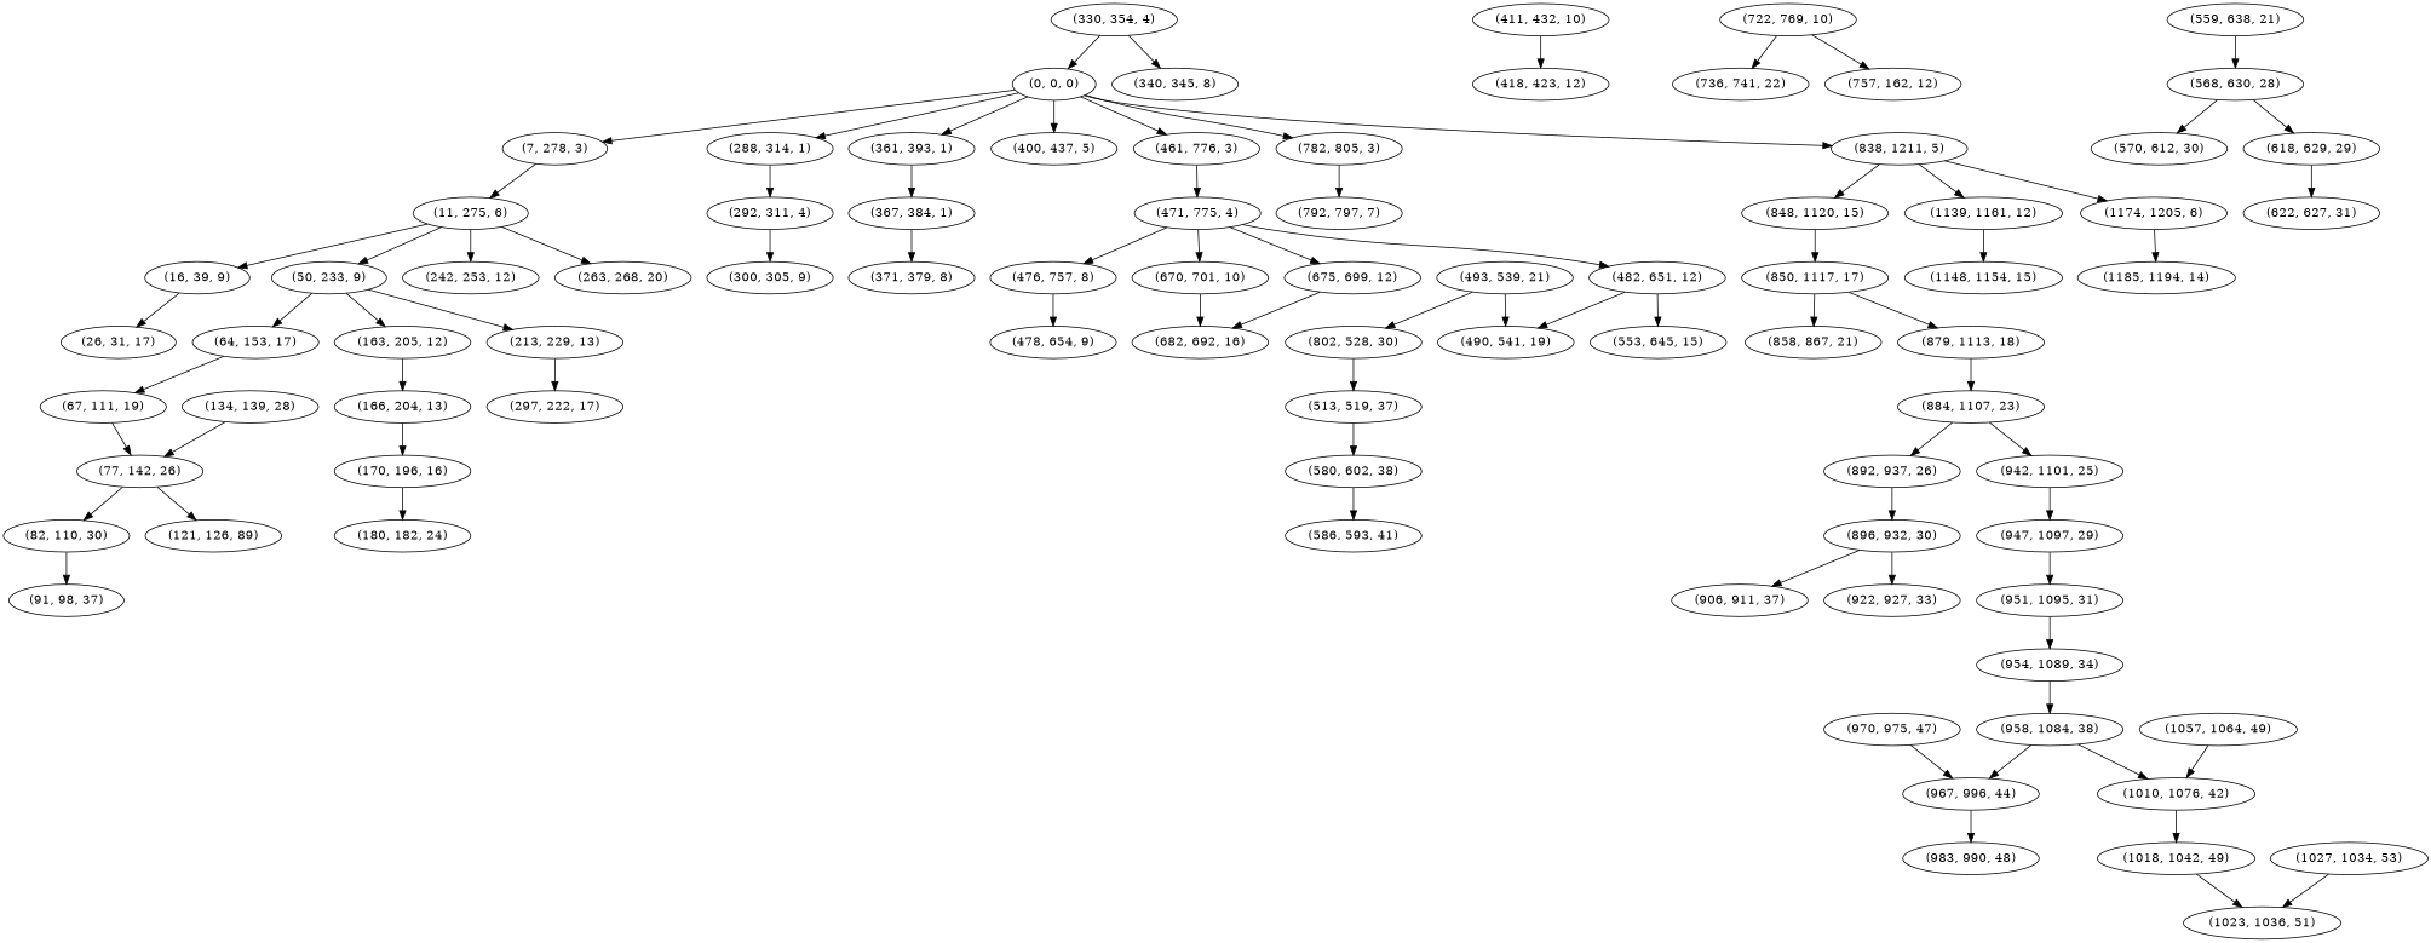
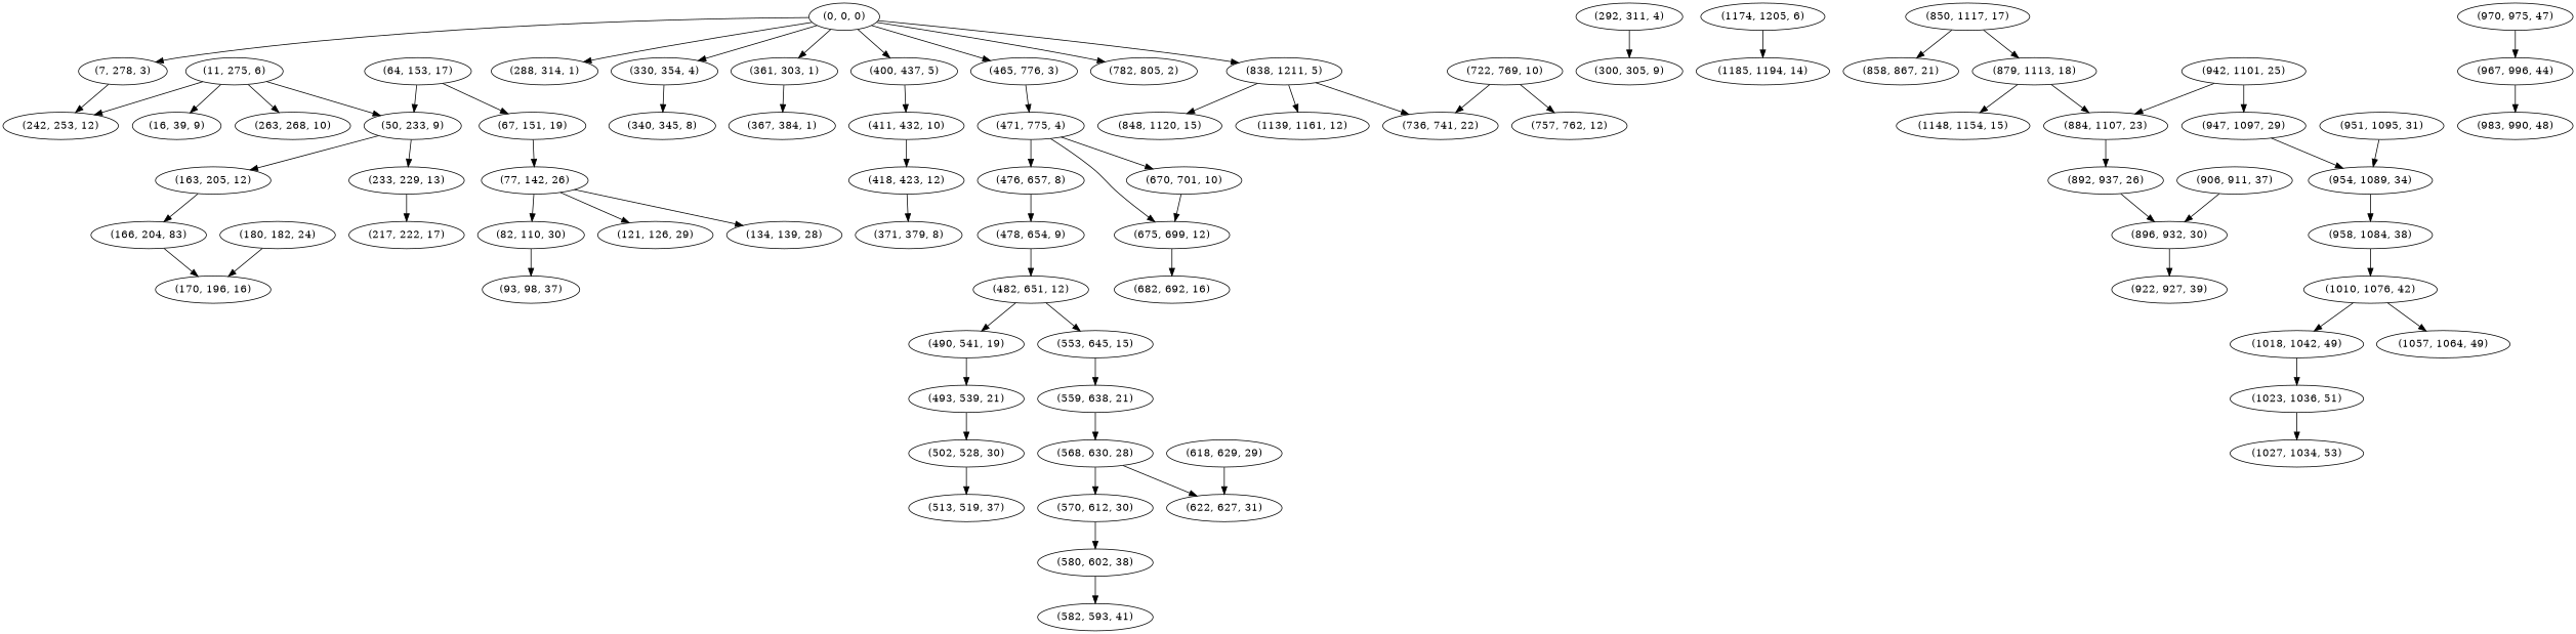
  digraph {
    "(0, 0, 0)"
    "(7, 278, 3)"
    "(288, 314, 1)"
    "(330, 354, 4)"
-   "(361, 393, 1)"
+   "(361, 393, 1)" [label="(361, 303, 1)"]
    "(400, 437, 5)"
-   "(465, 776, 3)" [label="(461, 776, 3)"]
-   "(782, 805, 3)"
+   "(465, 776, 3)"
+   "(782, 805, 3)" [label="(782, 805, 2)"]
    "(838, 1211, 5)"
    "(11, 275, 6)"
    "(292, 311, 4)"
    "(340, 345, 8)"
    n13 [label="(367, 384, 1)"]
    "(411, 432, 10)"
    "(471, 775, 4)"
-   "(792, 797, 7)"
    "(848, 1120, 15)"
    "(1139, 1161, 12)"
    "(1174, 1205, 6)"
    "(16, 39, 9)"
    "(50, 233, 9)"
    "(242, 253, 12)"
-   "(263, 268, 10)" [label="(263, 268, 20)"]
-   "(26, 31, 17)"
+   "(263, 268, 10)"
    "(64, 153, 17)"
    "(163, 205, 12)"
-   "(213, 229, 13)"
-   "(67, 151, 19)" [label="(67, 111, 19)"]
-   "(166, 204, 13)"
-   "(217, 222, 17)" [label="(297, 222, 17)"]
+   "(213, 229, 13)" [label="(233, 229, 13)"]
+   "(67, 151, 19)"
+   "(166, 204, 13)" [label="(166, 204, 83)"]
+   "(217, 222, 17)"
    "(77, 142, 26)"
    "(82, 110, 30)"
-   "(121, 126, 29)" [label="(121, 126, 89)"]
+   "(121, 126, 29)"
    "(134, 139, 28)"
-   "(93, 98, 37)" [label="(91, 98, 37)"]
+   "(93, 98, 37)"
    "(170, 196, 16)"
    n37 [label="(180, 182, 24)"]
    "(300, 305, 9)"
    "(371, 379, 8)"
    "(418, 423, 12)"
-   "(476, 657, 8)" [label="(476, 757, 8)"]
+   "(476, 657, 8)"
    "(670, 701, 10)"
    "(675, 699, 12)"
    "(478, 654, 9)"
    "(722, 769, 10)"
    "(736, 741, 22)"
-   "(757, 762, 12)" [label="(757, 162, 12)"]
+   "(757, 762, 12)"
    "(482, 651, 12)"
    "(490, 541, 19)"
    "(553, 645, 15)"
    "(493, 539, 21)"
    "(559, 638, 21)"
-   "(502, 528, 30)" [label="(802, 528, 30)"]
+   "(502, 528, 30)"
    "(513, 519, 37)"
    "(568, 630, 28)"
    "(570, 612, 30)"
    "(618, 629, 29)"
    "(580, 602, 38)"
    "(622, 627, 31)"
-   "(586, 593, 41)"
+   "(586, 593, 41)" [label="(582, 593, 41)"]
    "(682, 692, 16)"
    "(850, 1117, 17)"
    "(1148, 1154, 15)"
    "(1185, 1194, 14)"
    "(858, 867, 21)"
    "(879, 1113, 18)"
    "(884, 1107, 23)"
    "(892, 937, 26)"
    "(942, 1101, 25)"
    "(896, 932, 30)"
    "(947, 1097, 29)"
    "(906, 911, 37)"
-   "(922, 927, 33)"
+   "(922, 927, 33)" [label="(922, 927, 39)"]
    "(951, 1095, 31)"
    "(954, 1089, 34)"
    "(958, 1084, 38)"
    "(967, 996, 44)"
    "(1010, 1076, 42)"
    "(983, 990, 48)"
    "(1018, 1042, 49)"
    "(1057, 1064, 49)"
    "(970, 975, 47)"
    "(1023, 1036, 51)"
    "(1027, 1034, 53)"
    "(0, 0, 0)" -> "(7, 278, 3)"
    "(0, 0, 0)" -> "(288, 314, 1)"
-   "(330, 354, 4)" -> "(0, 0, 0)"
+   "(0, 0, 0)" -> "(330, 354, 4)"
    "(0, 0, 0)" -> "(361, 393, 1)"
    "(0, 0, 0)" -> "(400, 437, 5)"
    "(0, 0, 0)" -> "(465, 776, 3)"
    "(0, 0, 0)" -> "(782, 805, 3)"
    "(0, 0, 0)" -> "(838, 1211, 5)"
-   "(7, 278, 3)" -> "(11, 275, 6)"
-   "(288, 314, 1)" -> "(292, 311, 4)"
+   "(7, 278, 3)" -> "(242, 253, 12)"
    "(330, 354, 4)" -> "(340, 345, 8)"
    "(361, 393, 1)" -> n13
+   "(400, 437, 5)" -> "(411, 432, 10)"
    "(465, 776, 3)" -> "(471, 775, 4)"
-   "(782, 805, 3)" -> "(792, 797, 7)"
    "(838, 1211, 5)" -> "(848, 1120, 15)"
    "(838, 1211, 5)" -> "(1139, 1161, 12)"
-   "(838, 1211, 5)" -> "(1174, 1205, 6)"
+   "(838, 1211, 5)" -> "(736, 741, 22)"
    "(11, 275, 6)" -> "(16, 39, 9)"
    "(11, 275, 6)" -> "(50, 233, 9)"
    "(11, 275, 6)" -> "(242, 253, 12)"
    "(11, 275, 6)" -> "(263, 268, 10)"
    "(292, 311, 4)" -> "(300, 305, 9)"
-   n13 -> "(371, 379, 8)"
+   "(418, 423, 12)" -> "(371, 379, 8)"
    "(411, 432, 10)" -> "(418, 423, 12)"
    "(471, 775, 4)" -> "(476, 657, 8)"
    "(471, 775, 4)" -> "(670, 701, 10)"
    "(471, 775, 4)" -> "(675, 699, 12)"
-   "(848, 1120, 15)" -> "(850, 1117, 17)"
-   "(1139, 1161, 12)" -> "(1148, 1154, 15)"
+   "(879, 1113, 18)" -> "(1148, 1154, 15)"
    "(1174, 1205, 6)" -> "(1185, 1194, 14)"
-   "(16, 39, 9)" -> "(26, 31, 17)"
-   "(50, 233, 9)" -> "(64, 153, 17)"
+   "(64, 153, 17)" -> "(50, 233, 9)"
    "(50, 233, 9)" -> "(163, 205, 12)"
    "(50, 233, 9)" -> "(213, 229, 13)"
    "(64, 153, 17)" -> "(67, 151, 19)"
    "(163, 205, 12)" -> "(166, 204, 13)"
    "(213, 229, 13)" -> "(217, 222, 17)"
    "(67, 151, 19)" -> "(77, 142, 26)"
    "(166, 204, 13)" -> "(170, 196, 16)"
    "(77, 142, 26)" -> "(82, 110, 30)"
    "(77, 142, 26)" -> "(121, 126, 29)"
-   "(134, 139, 28)" -> "(77, 142, 26)"
+   "(77, 142, 26)" -> "(134, 139, 28)"
    "(82, 110, 30)" -> "(93, 98, 37)"
-   "(170, 196, 16)" -> n37
+   n37 -> "(170, 196, 16)"
    "(476, 657, 8)" -> "(478, 654, 9)"
-   "(670, 701, 10)" -> "(682, 692, 16)"
+   "(670, 701, 10)" -> "(675, 699, 12)"
    "(675, 699, 12)" -> "(682, 692, 16)"
-   "(471, 775, 4)" -> "(482, 651, 12)"
+   "(478, 654, 9)" -> "(482, 651, 12)"
    "(722, 769, 10)" -> "(736, 741, 22)"
    "(722, 769, 10)" -> "(757, 762, 12)"
    "(482, 651, 12)" -> "(490, 541, 19)"
    "(482, 651, 12)" -> "(553, 645, 15)"
-   "(493, 539, 21)" -> "(490, 541, 19)"
+   "(490, 541, 19)" -> "(493, 539, 21)"
+   "(553, 645, 15)" -> "(559, 638, 21)"
    "(493, 539, 21)" -> "(502, 528, 30)"
    "(559, 638, 21)" -> "(568, 630, 28)"
    "(502, 528, 30)" -> "(513, 519, 37)"
    "(568, 630, 28)" -> "(570, 612, 30)"
-   "(568, 630, 28)" -> "(618, 629, 29)"
-   "(513, 519, 37)" -> "(580, 602, 38)"
+   "(568, 630, 28)" -> "(622, 627, 31)"
+   "(570, 612, 30)" -> "(580, 602, 38)"
    "(618, 629, 29)" -> "(622, 627, 31)"
    "(580, 602, 38)" -> "(586, 593, 41)"
    "(850, 1117, 17)" -> "(858, 867, 21)"
    "(850, 1117, 17)" -> "(879, 1113, 18)"
    "(879, 1113, 18)" -> "(884, 1107, 23)"
    "(884, 1107, 23)" -> "(892, 937, 26)"
-   "(884, 1107, 23)" -> "(942, 1101, 25)"
+   "(942, 1101, 25)" -> "(884, 1107, 23)"
    "(892, 937, 26)" -> "(896, 932, 30)"
    "(942, 1101, 25)" -> "(947, 1097, 29)"
-   "(896, 932, 30)" -> "(906, 911, 37)"
+   "(906, 911, 37)" -> "(896, 932, 30)"
    "(896, 932, 30)" -> "(922, 927, 33)"
-   "(947, 1097, 29)" -> "(951, 1095, 31)"
+   "(947, 1097, 29)" -> "(954, 1089, 34)"
    "(951, 1095, 31)" -> "(954, 1089, 34)"
    "(954, 1089, 34)" -> "(958, 1084, 38)"
-   "(958, 1084, 38)" -> "(967, 996, 44)"
    "(958, 1084, 38)" -> "(1010, 1076, 42)"
    "(967, 996, 44)" -> "(983, 990, 48)"
    "(1010, 1076, 42)" -> "(1018, 1042, 49)"
-   "(1057, 1064, 49)" -> "(1010, 1076, 42)"
+   "(1010, 1076, 42)" -> "(1057, 1064, 49)"
    "(1018, 1042, 49)" -> "(1023, 1036, 51)"
    "(970, 975, 47)" -> "(967, 996, 44)"
-   "(1027, 1034, 53)" -> "(1023, 1036, 51)"
+   "(1023, 1036, 51)" -> "(1027, 1034, 53)"
  }
